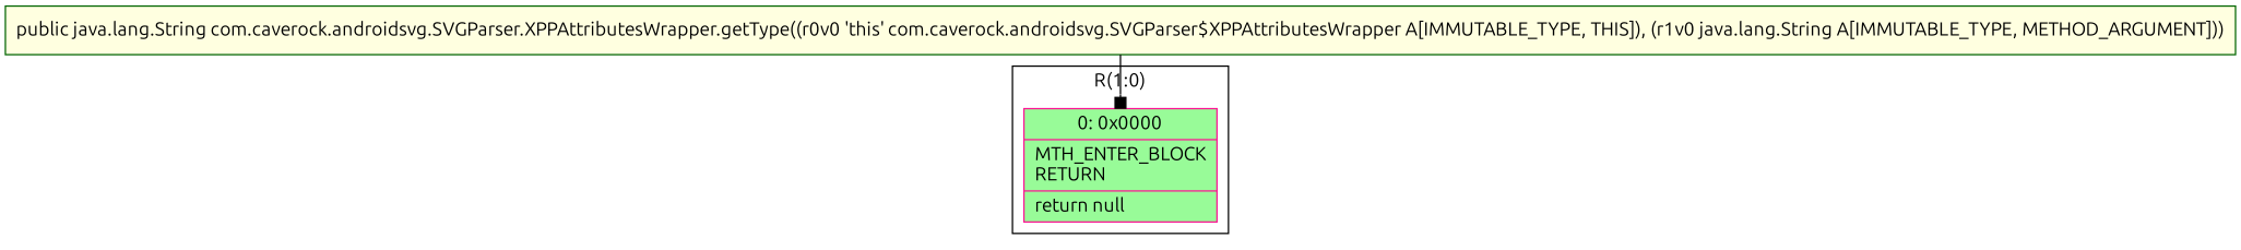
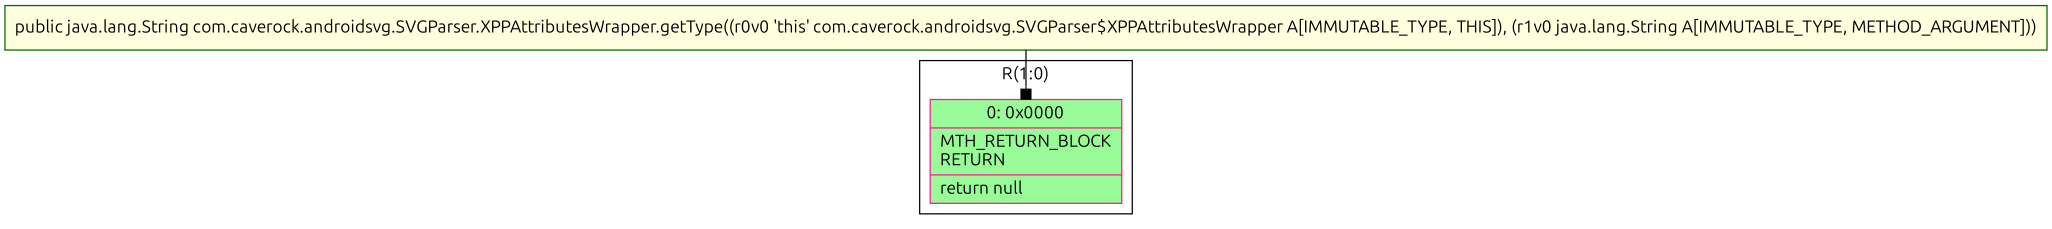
  digraph {
    fontname=Ubuntu
    node [shape=record style=filled fontname=Ubuntu]
-   n1 [color=deeppink label="{0\:\ 0x0000|MTH_ENTER_BLOCK\lRETURN\l|return null\l}" fillcolor=palegreen]
+   n1 [color=deeppink label="{0\:\ 0x0000|MTH_RETURN_BLOCK\lRETURN\l|return null\l}" fillcolor=palegreen]
    n2 [label="{public java.lang.String com.caverock.androidsvg.SVGParser.XPPAttributesWrapper.getType((r0v0 'this' com.caverock.androidsvg.SVGParser$XPPAttributesWrapper A[IMMUTABLE_TYPE, THIS]), (r1v0 java.lang.String A[IMMUTABLE_TYPE, METHOD_ARGUMENT])) }" fillcolor=lightyellow color=darkgreen]
    subgraph cluster_1 {
      label="R(1:0)"
      n1
    }
    n2 -> n1 [arrowhead=box fontname=Ubuntu]
  }
